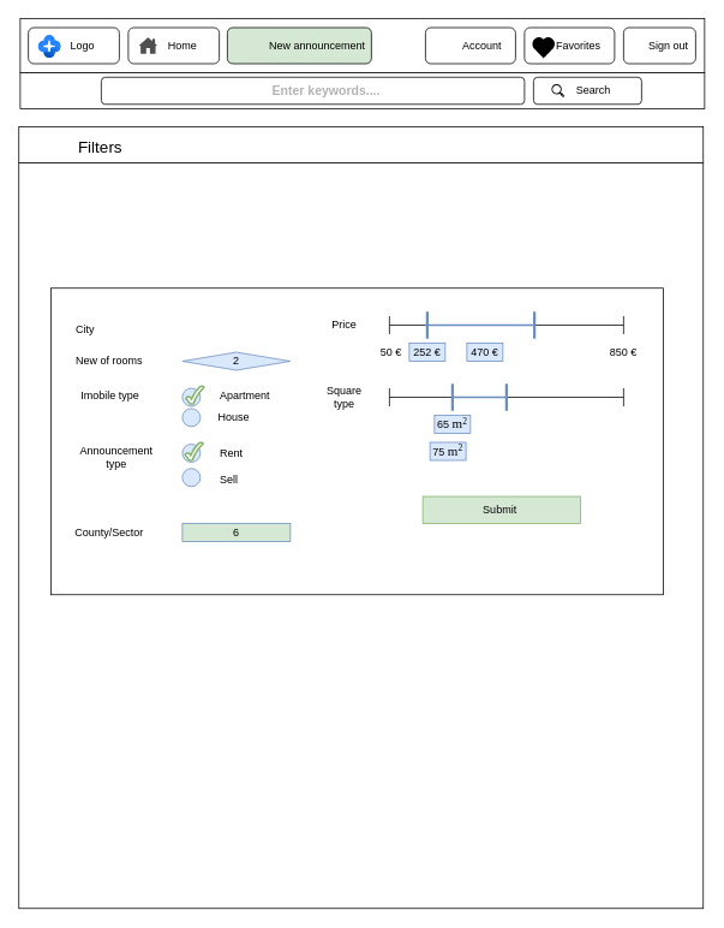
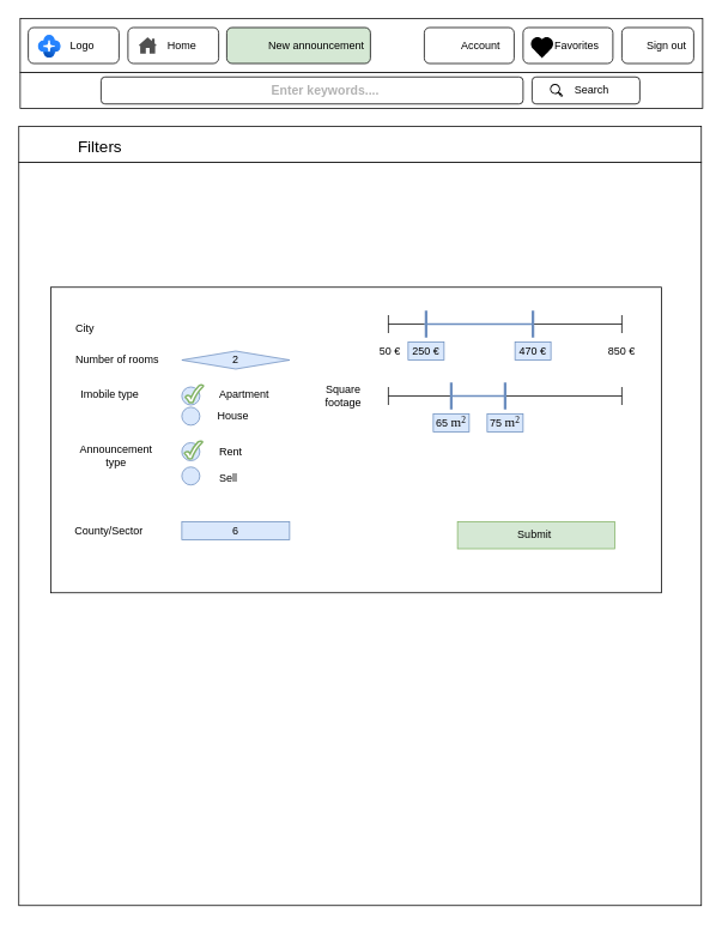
  <mxCell id="0" />
  <mxCell id="1" parent="0" />
  <mxCell id="2" value="" style="whiteSpace=wrap;html=1;strokeWidth=1;" parent="1" vertex="1"><mxGeometry x="20.5" y="180" width="760" height="827" as="geometry" /></mxCell>
  <mxCell id="3" value="" style="rounded=0;whiteSpace=wrap;html=1;strokeWidth=1;" parent="1" vertex="1"><mxGeometry x="56" y="319" width="680" height="340" as="geometry" /></mxCell>
- <mxCell id="4" value="Price" style="text;html=1;strokeColor=none;fillColor=none;align=center;verticalAlign=middle;whiteSpace=wrap;rounded=0;" parent="1" vertex="1"><mxGeometry x="362" y="350" width="40" height="20" as="geometry" /></mxCell>
  <mxCell id="5" value="" style="shape=crossbar;whiteSpace=wrap;html=1;rounded=1;strokeWidth=1;" parent="1" vertex="1"><mxGeometry x="432" y="350" width="260" height="20" as="geometry" /></mxCell>
- <mxCell id="6" value="252 €" style="text;html=1;strokeColor=#6c8ebf;fillColor=#dae8fc;align=center;verticalAlign=middle;whiteSpace=wrap;rounded=0;" parent="1" vertex="1"><mxGeometry x="454" y="380" width="40" height="20" as="geometry" /></mxCell>
+ <mxCell id="6" value="250 €" style="text;html=1;strokeColor=#6c8ebf;fillColor=#dae8fc;align=center;verticalAlign=middle;whiteSpace=wrap;rounded=0;" parent="1" vertex="1"><mxGeometry x="454" y="380" width="40" height="20" as="geometry" /></mxCell>
  <mxCell id="7" value="" style="line;strokeWidth=3;direction=south;html=1;perimeterSpacing=3;fillColor=#dae8fc;strokeColor=#6c8ebf;" parent="1" vertex="1"><mxGeometry x="469" y="345" width="10" height="30" as="geometry" /></mxCell>
  <mxCell id="8" value="" style="line;strokeWidth=3;direction=south;html=1;perimeterSpacing=3;fillColor=#dae8fc;strokeColor=#6c8ebf;" parent="1" vertex="1"><mxGeometry x="588" y="345" width="10" height="30" as="geometry" /></mxCell>
  <mxCell id="9" value="" style="line;strokeWidth=2;html=1;perimeter=backbonePerimeter;points=[];outlineConnect=0;fillColor=#dae8fc;fontSize=17;strokeColor=#6c8ebf;" parent="1" vertex="1"><mxGeometry x="472" y="355" width="120" height="10" as="geometry" /></mxCell>
  <mxCell id="10" value="" style="shape=crossbar;whiteSpace=wrap;html=1;rounded=1;strokeWidth=1;" parent="1" vertex="1"><mxGeometry x="432" y="430" width="260" height="20" as="geometry" /></mxCell>
- <mxCell id="11" value="Square type" style="text;html=1;strokeColor=none;fillColor=none;align=center;verticalAlign=middle;whiteSpace=wrap;rounded=0;fontSize=12;" parent="1" vertex="1"><mxGeometry x="362" y="427.5" width="40" height="25" as="geometry" /></mxCell>
+ <mxCell id="11" value="Square footage" style="text;html=1;strokeColor=none;fillColor=none;align=center;verticalAlign=middle;whiteSpace=wrap;rounded=0;fontSize=12;" parent="1" vertex="1"><mxGeometry x="362" y="427.5" width="40" height="25" as="geometry" /></mxCell>
  <mxCell id="12" value="" style="line;strokeWidth=2;html=1;perimeter=backbonePerimeter;points=[];outlineConnect=0;fillColor=#dae8fc;fontSize=17;strokeColor=#6c8ebf;" parent="1" vertex="1"><mxGeometry x="502" y="435" width="60" height="10" as="geometry" /></mxCell>
  <mxCell id="13" value="" style="line;strokeWidth=3;direction=south;html=1;perimeterSpacing=3;fillColor=#dae8fc;strokeColor=#6c8ebf;" parent="1" vertex="1"><mxGeometry x="497" y="425" width="10" height="30" as="geometry" /></mxCell>
  <mxCell id="14" value="" style="line;strokeWidth=3;direction=south;html=1;perimeterSpacing=3;fillColor=#dae8fc;strokeColor=#6c8ebf;" parent="1" vertex="1"><mxGeometry x="557" y="425" width="10" height="30" as="geometry" /></mxCell>
- <mxCell id="15" value="470 €" style="text;html=1;strokeColor=#6c8ebf;fillColor=#dae8fc;align=center;verticalAlign=middle;whiteSpace=wrap;rounded=0;" parent="1" vertex="1"><mxGeometry x="518" y="380" width="40" height="20" as="geometry" /></mxCell>
+ <mxCell id="15" value="470 €" style="text;html=1;strokeColor=#6c8ebf;fillColor=#dae8fc;align=center;verticalAlign=middle;whiteSpace=wrap;rounded=0;" parent="1" vertex="1"><mxGeometry x="573" y="380" width="40" height="20" as="geometry" /></mxCell>
  <mxCell id="16" value="65&amp;nbsp;&lt;span style=&quot;font-family: &amp;#34;times new roman&amp;#34; , serif ; font-size: 14.667px&quot;&gt;m&lt;/span&gt;&lt;sup style=&quot;font-family: &amp;#34;times new roman&amp;#34; , serif&quot;&gt;2&lt;/sup&gt;" style="text;html=1;strokeColor=#6c8ebf;fillColor=#dae8fc;align=center;verticalAlign=middle;whiteSpace=wrap;rounded=0;" parent="1" vertex="1"><mxGeometry x="482" y="460" width="40" height="20" as="geometry" /></mxCell>
- <mxCell id="17" value="75&amp;nbsp;&lt;span style=&quot;font-family: &amp;#34;times new roman&amp;#34; , serif ; font-size: 14.667px&quot;&gt;m&lt;/span&gt;&lt;sup style=&quot;font-family: &amp;#34;times new roman&amp;#34; , serif&quot;&gt;2&lt;/sup&gt;" style="text;html=1;strokeColor=#6c8ebf;fillColor=#dae8fc;align=center;verticalAlign=middle;whiteSpace=wrap;rounded=0;" parent="1" vertex="1"><mxGeometry x="477" y="490" width="40" height="20" as="geometry" /></mxCell>
- <mxCell id="18" value="Submit&amp;nbsp;" style="rounded=0;whiteSpace=wrap;html=1;strokeWidth=1;fillColor=#d5e8d4;fontSize=12;strokeColor=#82b366;" parent="1" vertex="1"><mxGeometry x="469" y="550" width="175" height="30" as="geometry" /></mxCell>
+ <mxCell id="17" value="75&amp;nbsp;&lt;span style=&quot;font-family: &amp;#34;times new roman&amp;#34; , serif ; font-size: 14.667px&quot;&gt;m&lt;/span&gt;&lt;sup style=&quot;font-family: &amp;#34;times new roman&amp;#34; , serif&quot;&gt;2&lt;/sup&gt;" style="text;html=1;strokeColor=#6c8ebf;fillColor=#dae8fc;align=center;verticalAlign=middle;whiteSpace=wrap;rounded=0;" parent="1" vertex="1"><mxGeometry x="542" y="460" width="40" height="20" as="geometry" /></mxCell>
+ <mxCell id="18" value="Submit&amp;nbsp;" style="rounded=0;whiteSpace=wrap;html=1;strokeWidth=1;fillColor=#d5e8d4;fontSize=12;strokeColor=#82b366;" parent="1" vertex="1"><mxGeometry x="509" y="580" width="175" height="30" as="geometry" /></mxCell>
  <mxCell id="19" value="" style="group" vertex="1" connectable="0" parent="1"><mxGeometry x="22" y="20" width="760" height="100" as="geometry" /></mxCell>
  <mxCell id="20" value="" style="group" vertex="1" connectable="0" parent="19"><mxGeometry width="760" height="100" as="geometry" /></mxCell>
  <mxCell id="21" value="" style="group" vertex="1" connectable="0" parent="20"><mxGeometry y="60" width="760" height="40" as="geometry" /></mxCell>
  <mxCell id="22" value="" style="rounded=0;whiteSpace=wrap;html=1;" vertex="1" parent="21"><mxGeometry width="760" height="40" as="geometry" /></mxCell>
  <mxCell id="23" value="" style="rounded=1;whiteSpace=wrap;html=1;" vertex="1" parent="21"><mxGeometry x="90" y="5" width="470" height="30" as="geometry" /></mxCell>
  <mxCell id="24" value="&amp;nbsp; &amp;nbsp; Search" style="rounded=1;whiteSpace=wrap;html=1;" vertex="1" parent="21"><mxGeometry x="570" y="5" width="120" height="30" as="geometry" /></mxCell>
  <mxCell id="25" value="" style="shadow=0;dashed=0;html=1;strokeColor=none;fillColor=#000000;labelPosition=center;verticalLabelPosition=bottom;verticalAlign=top;align=center;outlineConnect=0;shape=mxgraph.veeam.magnifying_glass;pointerEvents=1;" vertex="1" parent="21"><mxGeometry x="590" y="12.8" width="14.61" height="14.4" as="geometry" /></mxCell>
  <mxCell id="26" value="Enter keywords...." style="text;html=1;strokeColor=none;fillColor=none;align=center;verticalAlign=middle;whiteSpace=wrap;rounded=0;fontColor=#B3B3B3;fontStyle=1;fontSize=14;" vertex="1" parent="21"><mxGeometry x="230" y="10" width="220" height="20" as="geometry" /></mxCell>
  <mxCell id="27" value="" style="group" vertex="1" connectable="0" parent="20"><mxGeometry width="760" height="60" as="geometry" /></mxCell>
  <mxCell id="28" value="" style="rounded=0;whiteSpace=wrap;html=1;" vertex="1" parent="27"><mxGeometry width="760" height="60" as="geometry" /></mxCell>
  <mxCell id="29" value="" style="group" vertex="1" connectable="0" parent="27"><mxGeometry x="120" y="10" width="101" height="40" as="geometry" /></mxCell>
  <mxCell id="30" value="Home" style="rounded=1;whiteSpace=wrap;html=1;spacingLeft=20;" vertex="1" parent="29"><mxGeometry width="101" height="40" as="geometry" /></mxCell>
  <mxCell id="31" value="" style="pointerEvents=1;shadow=0;dashed=0;html=1;strokeColor=none;fillColor=#505050;labelPosition=center;verticalLabelPosition=bottom;verticalAlign=top;outlineConnect=0;align=center;shape=mxgraph.office.concepts.home;" vertex="1" parent="29"><mxGeometry x="12" y="11" width="20" height="18" as="geometry" /></mxCell>
  <mxCell id="32" value="" style="group" vertex="1" connectable="0" parent="27"><mxGeometry x="9" y="10" width="101" height="40" as="geometry" /></mxCell>
  <mxCell id="33" value="Logo" style="rounded=1;whiteSpace=wrap;html=1;spacingLeft=20;" vertex="1" parent="32"><mxGeometry width="101" height="40" as="geometry" /></mxCell>
  <mxCell id="34" value="" style="image;image=img/lib/atlassian/Clover_Logo.svg;fillColor=#000000;" vertex="1" parent="32"><mxGeometry x="11" y="8.5" width="25.5" height="25.5" as="geometry" /></mxCell>
  <mxCell id="35" value="" style="group" vertex="1" connectable="0" parent="27"><mxGeometry x="200" y="10" width="190" height="40" as="geometry" /></mxCell>
  <mxCell id="36" value="" style="group;spacingLeft=60;" vertex="1" connectable="0" parent="35"><mxGeometry width="190" height="40" as="geometry" /></mxCell>
  <mxCell id="37" value="New announcement" style="rounded=1;whiteSpace=wrap;html=1;spacingLeft=40;fillColor=#d5e8d4;" vertex="1" parent="36"><mxGeometry x="30" width="160" height="40" as="geometry" /></mxCell>
  <mxCell id="38" value="" style="shape=image;html=1;verticalAlign=top;verticalLabelPosition=bottom;labelBackgroundColor=#ffffff;imageAspect=0;aspect=fixed;image=https://cdn2.iconfinder.com/data/icons/picol-vector/32/document_text_add-128.png;fillColor=#000000;" vertex="1" parent="36"><mxGeometry x="50" y="9.88" width="20.25" height="20.25" as="geometry" /></mxCell>
  <mxCell id="39" value="" style="group" vertex="1" connectable="0" parent="27"><mxGeometry x="560" y="10" width="100" height="40" as="geometry" /></mxCell>
  <mxCell id="40" value="Favorites" style="rounded=1;whiteSpace=wrap;html=1;spacingLeft=20;align=center;" vertex="1" parent="39"><mxGeometry width="100" height="40" as="geometry" /></mxCell>
  <mxCell id="41" value="" style="shape=mxgraph.signs.healthcare.heart_1;html=1;fillColor=#000000;strokeColor=none;verticalLabelPosition=bottom;verticalAlign=top;align=center;" vertex="1" parent="39"><mxGeometry x="8" y="10" width="26.3" height="24" as="geometry" /></mxCell>
  <mxCell id="42" value="" style="group" vertex="1" connectable="0" parent="27"><mxGeometry x="450" y="10" width="100" height="40" as="geometry" /></mxCell>
  <mxCell id="43" value="&amp;nbsp; &amp;nbsp; &amp;nbsp; &amp;nbsp; Account" style="rounded=1;whiteSpace=wrap;html=1;" vertex="1" parent="42"><mxGeometry width="100" height="40" as="geometry" /></mxCell>
  <mxCell id="44" value="" style="shape=image;html=1;verticalAlign=top;verticalLabelPosition=bottom;labelBackgroundColor=#ffffff;imageAspect=0;aspect=fixed;image=https://cdn4.iconfinder.com/data/icons/music-ui-solid-24px/24/user_account_profile-2-128.png;fillColor=#000000;" vertex="1" parent="42"><mxGeometry x="10" y="6" width="28" height="28" as="geometry" /></mxCell>
  <mxCell id="45" value="" style="group" vertex="1" connectable="0" parent="27"><mxGeometry x="670" y="10" width="80" height="40" as="geometry" /></mxCell>
  <mxCell id="46" value="Sign out" style="rounded=1;whiteSpace=wrap;html=1;spacingLeft=20;" vertex="1" parent="45"><mxGeometry width="80" height="40" as="geometry" /></mxCell>
  <mxCell id="47" value="" style="shape=image;html=1;verticalAlign=top;verticalLabelPosition=bottom;labelBackgroundColor=#ffffff;imageAspect=0;aspect=fixed;image=https://cdn1.iconfinder.com/data/icons/essential-21/128/Log_out-128.png;fillColor=#000000;" vertex="1" parent="45"><mxGeometry x="5" y="9" width="24" height="24" as="geometry" /></mxCell>
  <mxCell id="48" value="" style="group" vertex="1" connectable="0" parent="1"><mxGeometry x="20.5" width="760" height="40" as="geometry" y="140" /></mxCell>
  <mxCell id="49" value="" style="rounded=0;whiteSpace=wrap;html=1;" vertex="1" parent="48"><mxGeometry width="760" height="40" as="geometry" /></mxCell>
  <mxCell id="50" value="&lt;font style=&quot;font-size: 18px;&quot;&gt;Filters&lt;/font&gt;" style="text;html=1;strokeColor=none;fillColor=none;align=center;verticalAlign=middle;whiteSpace=wrap;rounded=0;strokeWidth=1;fontSize=18;" vertex="1" parent="48"><mxGeometry x="70" y="12.5" width="40" height="20" as="geometry" /></mxCell>
  <mxCell id="51" value="" style="shape=image;html=1;verticalAlign=top;verticalLabelPosition=bottom;labelBackgroundColor=#ffffff;imageAspect=0;aspect=fixed;image=https://cdn2.iconfinder.com/data/icons/freecns-cumulus/16/519574-070_Minus-128.png;strokeWidth=1;fillColor=none;gradientColor=none;fontSize=18;align=center;" vertex="1" parent="48"><mxGeometry x="20" y="7.5" width="25" height="25" as="geometry" /></mxCell>
  <mxCell id="52" value="50 €" style="text;html=1;strokeColor=none;fillColor=none;align=center;verticalAlign=middle;whiteSpace=wrap;rounded=0;" vertex="1" parent="1"><mxGeometry x="414" y="380" width="40" height="20" as="geometry" /></mxCell>
  <mxCell id="53" value="850 €" style="text;html=1;strokeColor=none;fillColor=none;align=center;verticalAlign=middle;whiteSpace=wrap;rounded=0;" vertex="1" parent="1"><mxGeometry x="672" y="380" width="40" height="20" as="geometry" /></mxCell>
  <mxCell id="54" value="" style="group" vertex="1" connectable="0" parent="1"><mxGeometry x="72" y="427.5" width="240" height="45" as="geometry" /></mxCell>
  <mxCell id="55" value="" style="group" vertex="1" connectable="0" parent="54"><mxGeometry x="168" y="25" width="70" height="20" as="geometry" /></mxCell>
  <mxCell id="56" value="House" style="text;html=1;strokeColor=none;fillColor=none;align=left;verticalAlign=middle;whiteSpace=wrap;rounded=0;" parent="55" vertex="1"><mxGeometry width="70" height="20" as="geometry" /></mxCell>
  <mxCell id="57" value="" style="group" vertex="1" connectable="0" parent="54"><mxGeometry width="240" height="45" as="geometry" /></mxCell>
  <mxCell id="58" value="Apartment" style="text;html=1;strokeColor=none;fillColor=none;align=left;verticalAlign=middle;whiteSpace=wrap;rounded=0;" parent="57" vertex="1"><mxGeometry x="170" width="70" height="20" as="geometry" /></mxCell>
  <mxCell id="59" value="" style="group" vertex="1" connectable="0" parent="57"><mxGeometry width="154" height="45" as="geometry" /></mxCell>
  <mxCell id="60" value="" style="group" vertex="1" connectable="0" parent="59"><mxGeometry width="154" height="45" as="geometry" /></mxCell>
  <mxCell id="61" value="" style="ellipse;whiteSpace=wrap;html=1;aspect=fixed;strokeWidth=1;fillColor=#dae8fc;strokeColor=#6c8ebf;" parent="60" vertex="1"><mxGeometry x="130" y="25" width="20" height="20" as="geometry" /></mxCell>
  <mxCell id="62" value="" style="group" vertex="1" connectable="0" parent="60"><mxGeometry width="154" height="22.5" as="geometry" /></mxCell>
  <mxCell id="63" value="Imobile type" style="text;html=1;strokeColor=none;fillColor=none;align=center;verticalAlign=middle;whiteSpace=wrap;rounded=0;" parent="62" vertex="1"><mxGeometry width="100" height="20" as="geometry" /></mxCell>
  <mxCell id="64" value="" style="group" vertex="1" connectable="0" parent="62"><mxGeometry x="130" width="24" height="22.5" as="geometry" /></mxCell>
  <mxCell id="65" value="" style="ellipse;whiteSpace=wrap;html=1;aspect=fixed;strokeWidth=1;fillColor=#dae8fc;strokeColor=#6c8ebf;" parent="64" vertex="1"><mxGeometry y="2.5" width="20" height="20" as="geometry" /></mxCell>
  <mxCell id="66" value="" style="verticalLabelPosition=bottom;verticalAlign=top;html=1;shape=mxgraph.basic.tick;strokeWidth=2;fillColor=#ffffff;strokeColor=#82b366;gradientColor=none;" parent="64" vertex="1"><mxGeometry x="4" width="20" height="20" as="geometry" /></mxCell>
  <mxCell id="67" value="" style="group" vertex="1" connectable="0" parent="1"><mxGeometry x="72" y="490" width="210" height="52" as="geometry" /></mxCell>
  <mxCell id="68" value="Sell" style="text;html=1;strokeColor=none;fillColor=none;align=left;verticalAlign=middle;whiteSpace=wrap;rounded=0;fontSize=12;" parent="67" vertex="1"><mxGeometry x="170" y="32" width="40" height="20" as="geometry" /></mxCell>
  <mxCell id="69" value="" style="group" vertex="1" connectable="0" parent="67"><mxGeometry width="210" height="52" as="geometry" /></mxCell>
  <mxCell id="70" value="Rent" style="text;html=1;strokeColor=none;fillColor=none;align=left;verticalAlign=middle;whiteSpace=wrap;rounded=0;fontSize=12;" parent="69" vertex="1"><mxGeometry x="170" y="2" width="40" height="20" as="geometry" /></mxCell>
  <mxCell id="71" value="" style="group" vertex="1" connectable="0" parent="69"><mxGeometry width="153" height="52" as="geometry" /></mxCell>
  <mxCell id="72" value="" style="group" vertex="1" connectable="0" parent="71"><mxGeometry x="130" width="23" height="22" as="geometry" /></mxCell>
  <mxCell id="73" value="" style="ellipse;whiteSpace=wrap;html=1;aspect=fixed;strokeWidth=1;fillColor=#dae8fc;fontSize=17;strokeColor=#6c8ebf;" parent="72" vertex="1"><mxGeometry y="2" width="20" height="20" as="geometry" /></mxCell>
  <mxCell id="74" value="" style="verticalLabelPosition=bottom;verticalAlign=top;html=1;shape=mxgraph.basic.tick;strokeWidth=2;fillColor=#ffffff;strokeColor=#82b366;gradientColor=none;" parent="72" vertex="1"><mxGeometry x="3" width="20" height="20" as="geometry" /></mxCell>
  <mxCell id="75" value="" style="group" vertex="1" connectable="0" parent="71"><mxGeometry y="2" width="153" height="50" as="geometry" /></mxCell>
  <mxCell id="76" value="Announcement &lt;br&gt;type" style="text;html=1;strokeColor=none;fillColor=none;align=center;verticalAlign=middle;whiteSpace=wrap;rounded=0;" parent="75" vertex="1"><mxGeometry width="114" height="30" as="geometry" /></mxCell>
  <mxCell id="77" value="" style="ellipse;whiteSpace=wrap;html=1;aspect=fixed;strokeWidth=1;fillColor=#dae8fc;fontSize=17;strokeColor=#6c8ebf;" parent="75" vertex="1"><mxGeometry x="130" y="27" width="20" height="20" as="geometry" /></mxCell>
  <mxCell id="78" value="" style="group" vertex="1" connectable="0" parent="1"><mxGeometry x="82" y="390" width="240" height="20" as="geometry" /></mxCell>
- <mxCell id="79" value="New of rooms" style="text;html=1;strokeColor=none;fillColor=none;align=left;verticalAlign=middle;whiteSpace=wrap;rounded=0;" parent="78" vertex="1"><mxGeometry width="110" height="20" as="geometry" /></mxCell>
+ <mxCell id="79" value="Number of rooms" style="text;html=1;strokeColor=none;fillColor=none;align=left;verticalAlign=middle;whiteSpace=wrap;rounded=0;" parent="78" vertex="1"><mxGeometry width="110" height="20" as="geometry" /></mxCell>
  <mxCell id="80" value="2" style="rhombus;whiteSpace=wrap;html=1;strokeWidth=1;fillColor=#dae8fc;strokeColor=#6c8ebf;" parent="78" vertex="1"><mxGeometry x="120" width="120" height="20" as="geometry" /></mxCell>
  <mxCell id="81" style="edgeStyle=orthogonalEdgeStyle;rounded=0;orthogonalLoop=1;jettySize=auto;html=1;exitX=0.5;exitY=1;exitDx=0;exitDy=0;" parent="78" source="79" target="79" edge="1"><mxGeometry relative="1" as="geometry" /></mxCell>
  <mxCell id="82" value="" style="group" vertex="1" connectable="0" parent="1"><mxGeometry x="82" y="355" width="240" height="20" as="geometry" /></mxCell>
  <mxCell id="83" value="City" style="text;html=1;strokeColor=none;fillColor=none;align=left;verticalAlign=middle;whiteSpace=wrap;rounded=0;" parent="82" vertex="1"><mxGeometry width="40" height="20" as="geometry" /></mxCell>
  <mxCell id="84" value="" style="group" vertex="1" connectable="0" parent="1"><mxGeometry x="82" y="580" width="240" height="20" as="geometry" /></mxCell>
  <mxCell id="85" value="County/Sector" style="text;html=1;strokeColor=none;fillColor=none;align=left;verticalAlign=middle;whiteSpace=wrap;rounded=0;" vertex="1" parent="84"><mxGeometry x="-1" width="80" height="20" as="geometry" /></mxCell>
- <mxCell id="86" value="6" style="rounded=0;whiteSpace=wrap;html=1;strokeWidth=1;fillColor=#d5e8d4;strokeColor=#6c8ebf;" vertex="1" parent="84"><mxGeometry x="120" width="120" height="20" as="geometry" /></mxCell>
+ <mxCell id="86" value="6" style="rounded=0;whiteSpace=wrap;html=1;strokeWidth=1;fillColor=#dae8fc;strokeColor=#6c8ebf;" vertex="1" parent="84"><mxGeometry x="120" width="120" height="20" as="geometry" /></mxCell>
